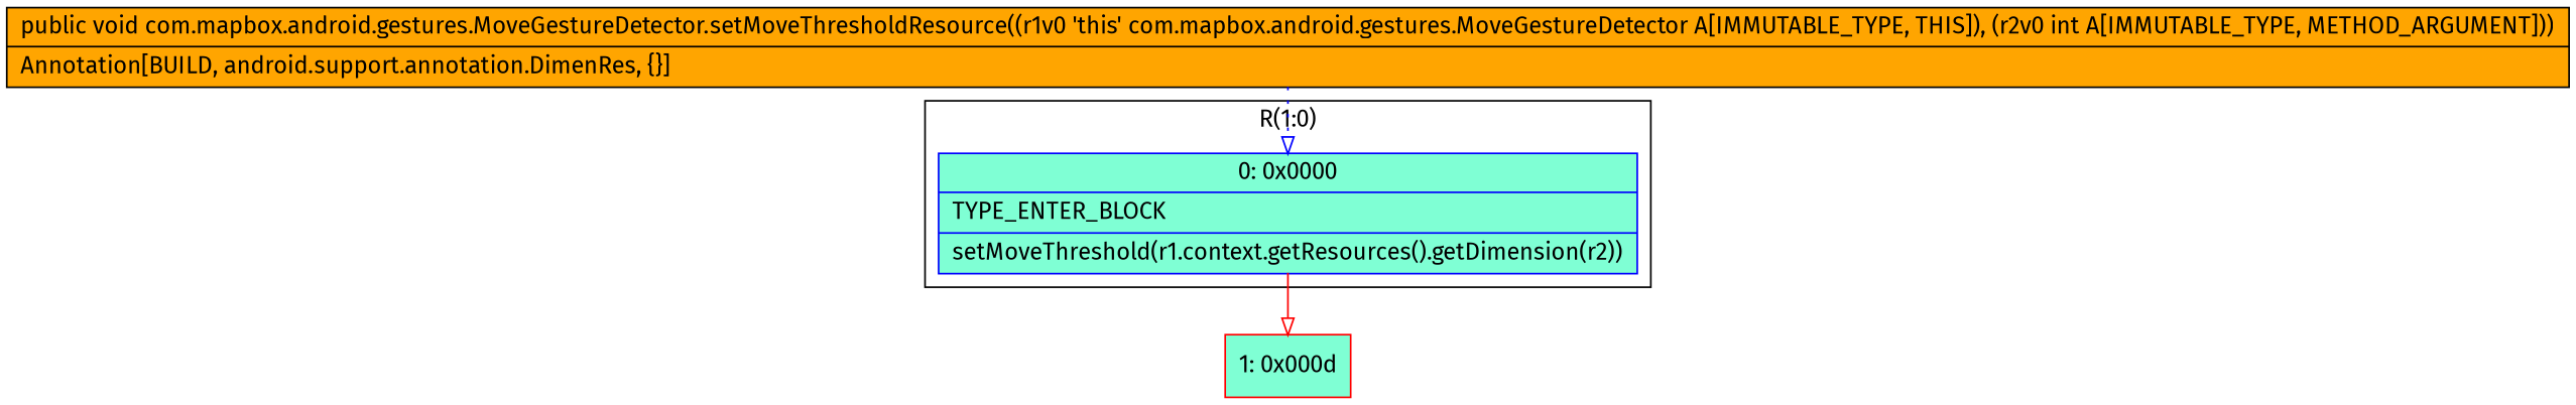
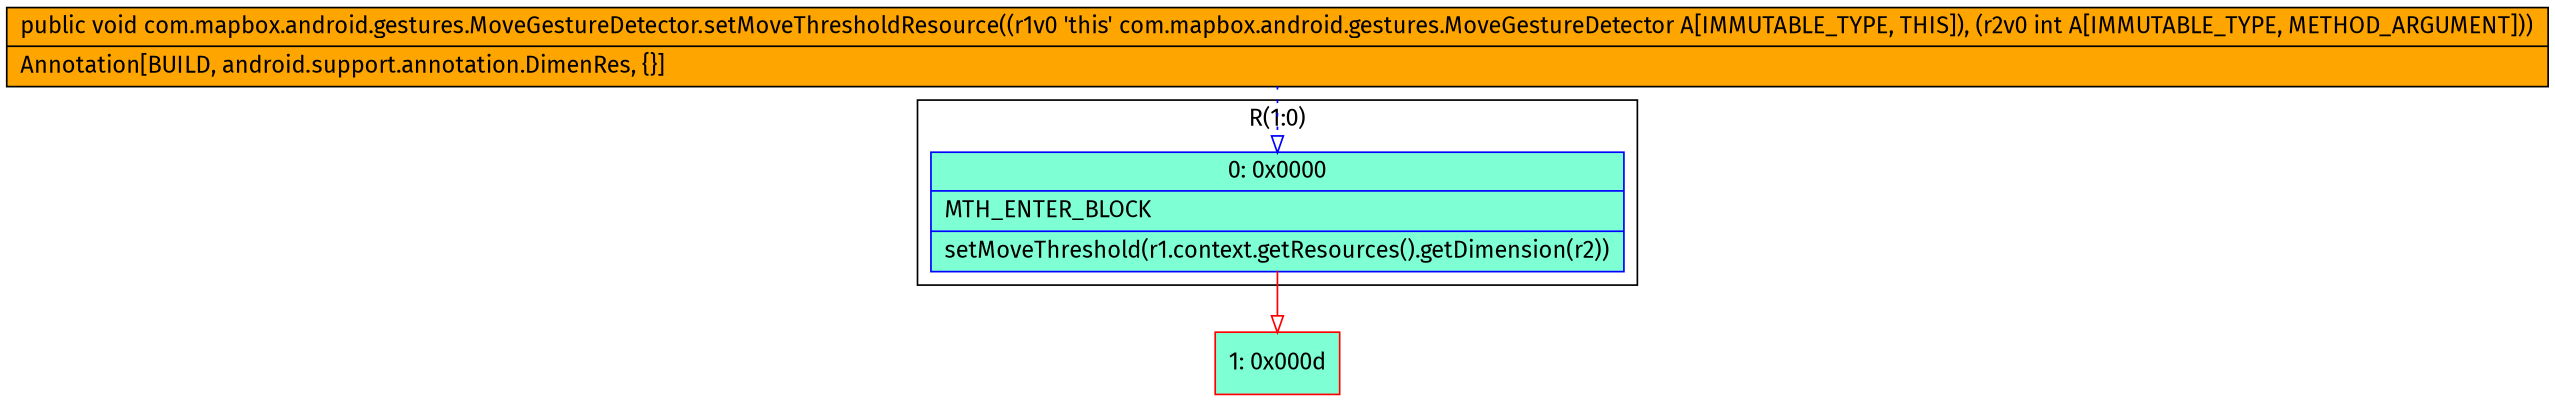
  digraph {
    fontname="Fira Sans"
    node [shape=record style=filled fillcolor=aquamarine fontname="Fira Sans"]
    edge [arrowhead=onormal fontname="Fira Sans"]
-   n1 [color=blue label="{0\:\ 0x0000|TYPE_ENTER_BLOCK\l|setMoveThreshold(r1.context.getResources().getDimension(r2))\l}"]
+   n1 [color=blue label="{0\:\ 0x0000|MTH_ENTER_BLOCK\l|setMoveThreshold(r1.context.getResources().getDimension(r2))\l}"]
    n2 [color=red label="{1\:\ 0x000d}"]
    n3 [label="{public void com.mapbox.android.gestures.MoveGestureDetector.setMoveThresholdResource((r1v0 'this' com.mapbox.android.gestures.MoveGestureDetector A[IMMUTABLE_TYPE, THIS]), (r2v0 int A[IMMUTABLE_TYPE, METHOD_ARGUMENT]))  | Annotation[BUILD, android.support.annotation.DimenRes, \{\}]\l}" fillcolor=orange]
    subgraph cluster_1 {
      label="R(1:0)"
      n1
    }
    n1 -> n2 [color=red style=solid]
    n3 -> n1 [color=blue style=dotted]
  }
